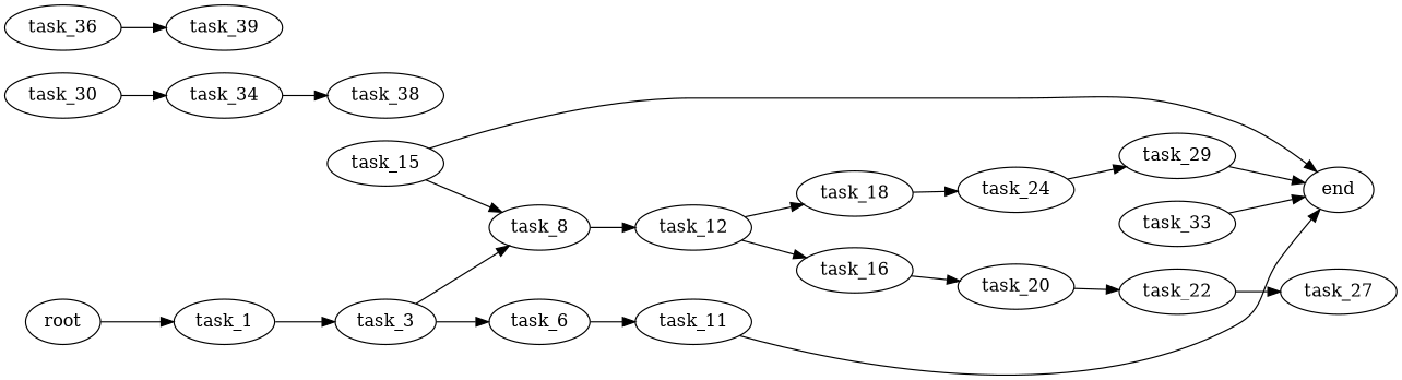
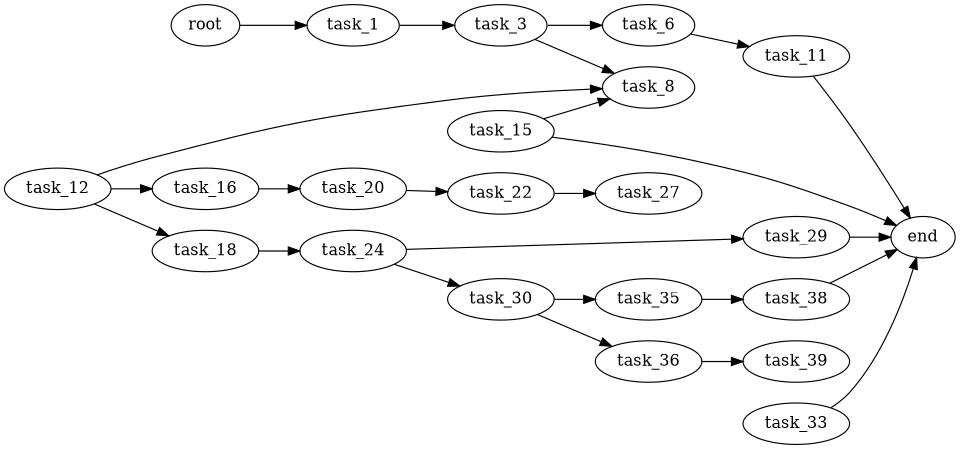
  digraph {
    rankdir=LR
    root
    task_1
    task_3
    task_6
    task_8
    task_11
    task_12
    end
    task_16
    task_18
    task_15
    task_20
    task_24
    task_22
    task_29
    task_30
    task_27
-   task_34
+   task_34 [label=task_35]
    task_36
    task_33
    task_38
    task_39
    root -> task_1
    task_1 -> task_3
    task_3 -> task_6
    task_3 -> task_8
    task_6 -> task_11
-   task_8 -> task_12
+   task_12 -> task_8
    task_11 -> end
    task_12 -> task_16
    task_12 -> task_18
    task_16 -> task_20
    task_18 -> task_24
    task_15 -> task_8
    task_15 -> end
    task_20 -> task_22
    task_24 -> task_29
+   task_24 -> task_30
    task_22 -> task_27
    task_29 -> end
    task_30 -> task_34
+   task_30 -> task_36
    task_34 -> task_38
    task_36 -> task_39
    task_33 -> end
+   task_38 -> end
  }
